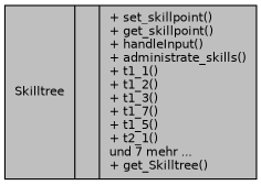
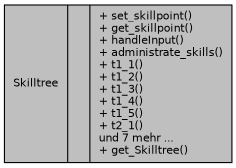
  digraph {
    rankdir=LR
-   n1 [color=black fillcolor=grey75 fontcolor=black fontname=Helvetica fontsize=10 height=0.2 label="{Skilltree\n||+ set_skillpoint()\l+ get_skillpoint()\l+ handleInput()\l+ administrate_skills()\l+ t1_1()\l+ t1_2()\l+ t1_3()\l+ t1_7()\l+ t1_5()\l+ t2_1()\lund 7 mehr ...\l+ get_Skilltree()\l}" shape=record style=filled width=0.4]
+   n1 [color=black fillcolor=grey75 fontcolor=black fontname=Helvetica fontsize=10 height=0.2 label="{Skilltree\n||+ set_skillpoint()\l+ get_skillpoint()\l+ handleInput()\l+ administrate_skills()\l+ t1_1()\l+ t1_2()\l+ t1_3()\l+ t1_4()\l+ t1_5()\l+ t2_1()\lund 7 mehr ...\l+ get_Skilltree()\l}" shape=record style=filled width=0.4]
  }
